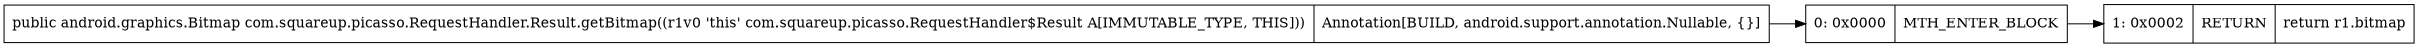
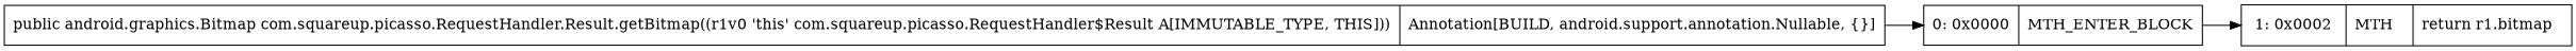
  digraph {
    rankdir=LR
    node [shape=record]
    n1 [label="{0\:\ 0x0000|MTH_ENTER_BLOCK\l}"]
-   n2 [label="{1\:\ 0x0002|RETURN\l|return r1.bitmap\l}"]
+   n2 [label="{1\:\ 0x0002|MTH\l|return r1.bitmap\l}"]
    n3 [label="{public android.graphics.Bitmap com.squareup.picasso.RequestHandler.Result.getBitmap((r1v0 'this' com.squareup.picasso.RequestHandler$Result A[IMMUTABLE_TYPE, THIS]))  | Annotation[BUILD, android.support.annotation.Nullable, \{\}]\l}"]
    n1 -> n2
    n3 -> n1
  }
